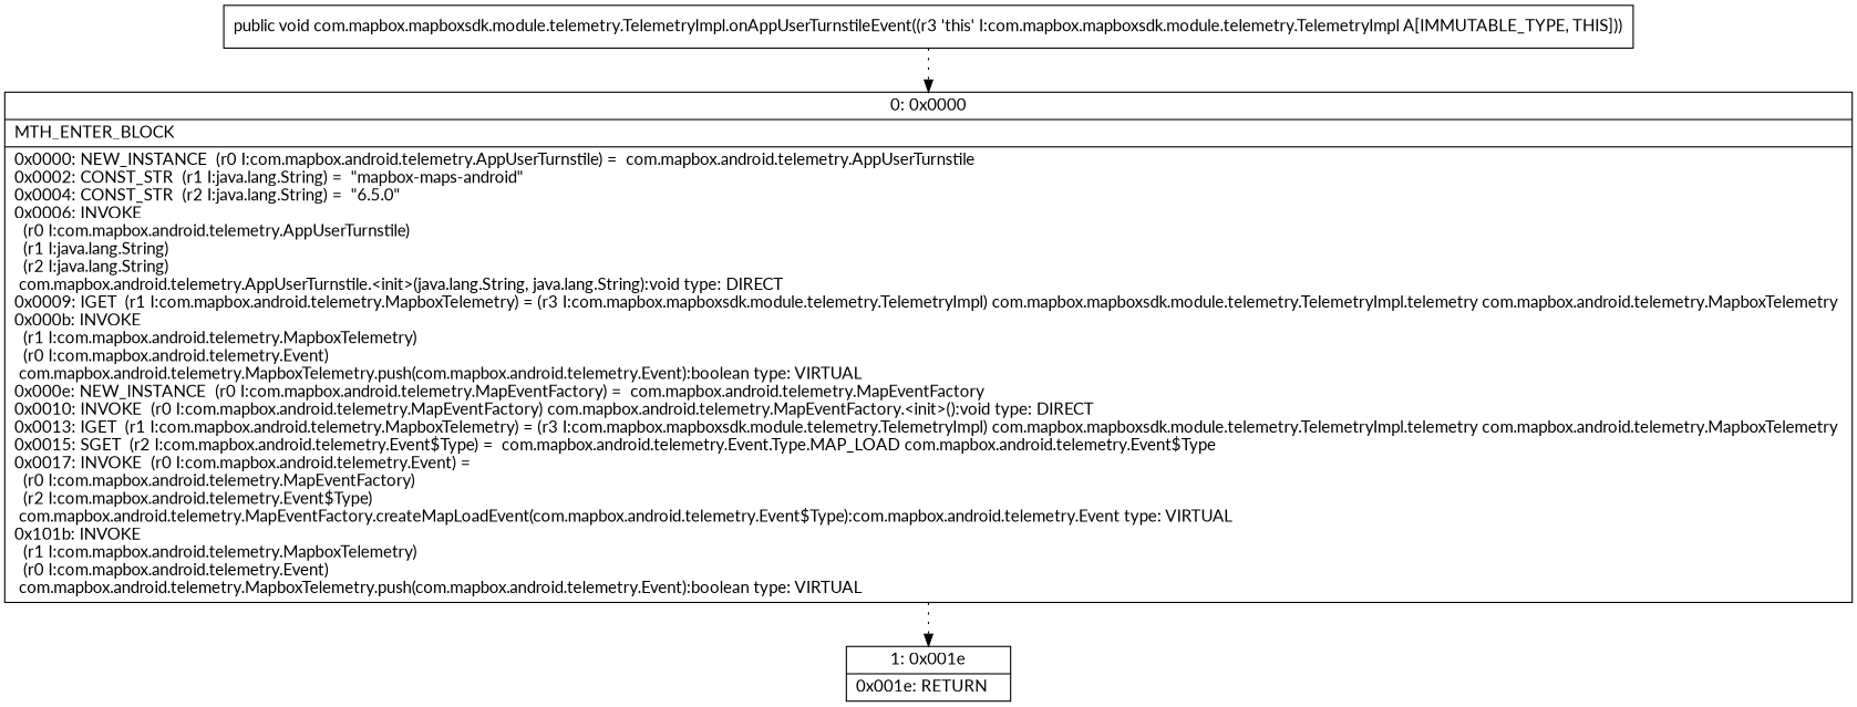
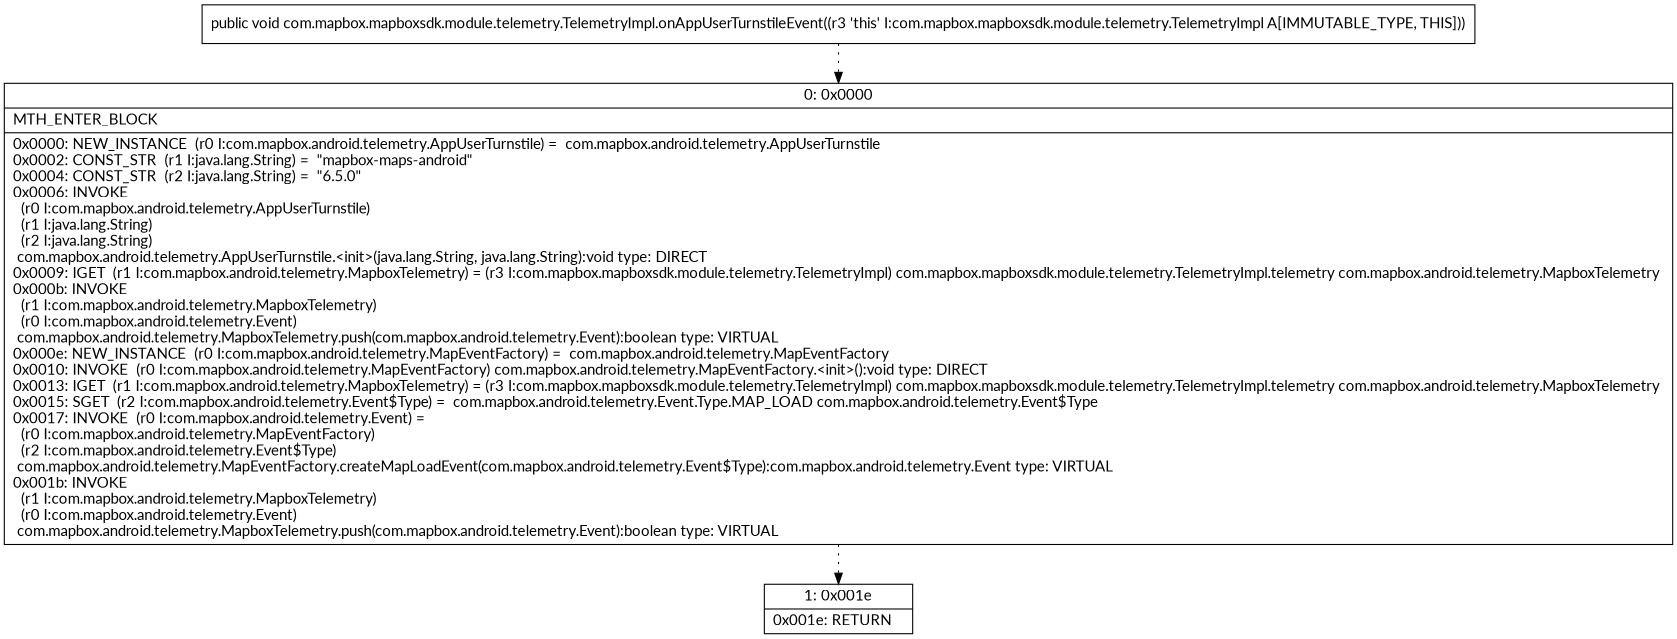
  digraph {
    fontname=Lato
    node [shape=record fontname=Lato]
    edge [style=dotted fontname=Lato]
-   n1 [label="{0\:\ 0x0000|MTH_ENTER_BLOCK\l|0x0000: NEW_INSTANCE  (r0 I:com.mapbox.android.telemetry.AppUserTurnstile) =  com.mapbox.android.telemetry.AppUserTurnstile \l0x0002: CONST_STR  (r1 I:java.lang.String) =  \"mapbox\-maps\-android\" \l0x0004: CONST_STR  (r2 I:java.lang.String) =  \"6.5.0\" \l0x0006: INVOKE  \l  (r0 I:com.mapbox.android.telemetry.AppUserTurnstile)\l  (r1 I:java.lang.String)\l  (r2 I:java.lang.String)\l com.mapbox.android.telemetry.AppUserTurnstile.\<init\>(java.lang.String, java.lang.String):void type: DIRECT \l0x0009: IGET  (r1 I:com.mapbox.android.telemetry.MapboxTelemetry) = (r3 I:com.mapbox.mapboxsdk.module.telemetry.TelemetryImpl) com.mapbox.mapboxsdk.module.telemetry.TelemetryImpl.telemetry com.mapbox.android.telemetry.MapboxTelemetry \l0x000b: INVOKE  \l  (r1 I:com.mapbox.android.telemetry.MapboxTelemetry)\l  (r0 I:com.mapbox.android.telemetry.Event)\l com.mapbox.android.telemetry.MapboxTelemetry.push(com.mapbox.android.telemetry.Event):boolean type: VIRTUAL \l0x000e: NEW_INSTANCE  (r0 I:com.mapbox.android.telemetry.MapEventFactory) =  com.mapbox.android.telemetry.MapEventFactory \l0x0010: INVOKE  (r0 I:com.mapbox.android.telemetry.MapEventFactory) com.mapbox.android.telemetry.MapEventFactory.\<init\>():void type: DIRECT \l0x0013: IGET  (r1 I:com.mapbox.android.telemetry.MapboxTelemetry) = (r3 I:com.mapbox.mapboxsdk.module.telemetry.TelemetryImpl) com.mapbox.mapboxsdk.module.telemetry.TelemetryImpl.telemetry com.mapbox.android.telemetry.MapboxTelemetry \l0x0015: SGET  (r2 I:com.mapbox.android.telemetry.Event$Type) =  com.mapbox.android.telemetry.Event.Type.MAP_LOAD com.mapbox.android.telemetry.Event$Type \l0x0017: INVOKE  (r0 I:com.mapbox.android.telemetry.Event) = \l  (r0 I:com.mapbox.android.telemetry.MapEventFactory)\l  (r2 I:com.mapbox.android.telemetry.Event$Type)\l com.mapbox.android.telemetry.MapEventFactory.createMapLoadEvent(com.mapbox.android.telemetry.Event$Type):com.mapbox.android.telemetry.Event type: VIRTUAL \l0x101b: INVOKE  \l  (r1 I:com.mapbox.android.telemetry.MapboxTelemetry)\l  (r0 I:com.mapbox.android.telemetry.Event)\l com.mapbox.android.telemetry.MapboxTelemetry.push(com.mapbox.android.telemetry.Event):boolean type: VIRTUAL \l}"]
+   n1 [label="{0\:\ 0x0000|MTH_ENTER_BLOCK\l|0x0000: NEW_INSTANCE  (r0 I:com.mapbox.android.telemetry.AppUserTurnstile) =  com.mapbox.android.telemetry.AppUserTurnstile \l0x0002: CONST_STR  (r1 I:java.lang.String) =  \"mapbox\-maps\-android\" \l0x0004: CONST_STR  (r2 I:java.lang.String) =  \"6.5.0\" \l0x0006: INVOKE  \l  (r0 I:com.mapbox.android.telemetry.AppUserTurnstile)\l  (r1 I:java.lang.String)\l  (r2 I:java.lang.String)\l com.mapbox.android.telemetry.AppUserTurnstile.\<init\>(java.lang.String, java.lang.String):void type: DIRECT \l0x0009: IGET  (r1 I:com.mapbox.android.telemetry.MapboxTelemetry) = (r3 I:com.mapbox.mapboxsdk.module.telemetry.TelemetryImpl) com.mapbox.mapboxsdk.module.telemetry.TelemetryImpl.telemetry com.mapbox.android.telemetry.MapboxTelemetry \l0x000b: INVOKE  \l  (r1 I:com.mapbox.android.telemetry.MapboxTelemetry)\l  (r0 I:com.mapbox.android.telemetry.Event)\l com.mapbox.android.telemetry.MapboxTelemetry.push(com.mapbox.android.telemetry.Event):boolean type: VIRTUAL \l0x000e: NEW_INSTANCE  (r0 I:com.mapbox.android.telemetry.MapEventFactory) =  com.mapbox.android.telemetry.MapEventFactory \l0x0010: INVOKE  (r0 I:com.mapbox.android.telemetry.MapEventFactory) com.mapbox.android.telemetry.MapEventFactory.\<init\>():void type: DIRECT \l0x0013: IGET  (r1 I:com.mapbox.android.telemetry.MapboxTelemetry) = (r3 I:com.mapbox.mapboxsdk.module.telemetry.TelemetryImpl) com.mapbox.mapboxsdk.module.telemetry.TelemetryImpl.telemetry com.mapbox.android.telemetry.MapboxTelemetry \l0x0015: SGET  (r2 I:com.mapbox.android.telemetry.Event$Type) =  com.mapbox.android.telemetry.Event.Type.MAP_LOAD com.mapbox.android.telemetry.Event$Type \l0x0017: INVOKE  (r0 I:com.mapbox.android.telemetry.Event) = \l  (r0 I:com.mapbox.android.telemetry.MapEventFactory)\l  (r2 I:com.mapbox.android.telemetry.Event$Type)\l com.mapbox.android.telemetry.MapEventFactory.createMapLoadEvent(com.mapbox.android.telemetry.Event$Type):com.mapbox.android.telemetry.Event type: VIRTUAL \l0x001b: INVOKE  \l  (r1 I:com.mapbox.android.telemetry.MapboxTelemetry)\l  (r0 I:com.mapbox.android.telemetry.Event)\l com.mapbox.android.telemetry.MapboxTelemetry.push(com.mapbox.android.telemetry.Event):boolean type: VIRTUAL \l}"]
    n2 [label="{1\:\ 0x001e|0x001e: RETURN   \l}"]
    n3 [label="{public void com.mapbox.mapboxsdk.module.telemetry.TelemetryImpl.onAppUserTurnstileEvent((r3 'this' I:com.mapbox.mapboxsdk.module.telemetry.TelemetryImpl A[IMMUTABLE_TYPE, THIS])) }"]
    n1 -> n2
    n3 -> n1
  }
